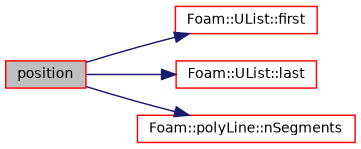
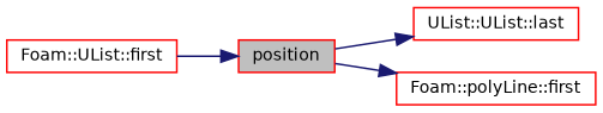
  digraph {
    rankdir=LR
    node [color=red fontname=Helvetica fontsize=10 shape=record]
    edge [color=midnightblue fontname=Helvetica fontsize=10 labelfontname=Helvetica labelfontsize=10 style=solid]
    n1 [fillcolor=grey75 fontcolor=black height=0.2 label=position style=filled width=0.4]
    n2 [height=0.2 label="Foam::UList::first" width=0.4]
-   n3 [height=0.2 label="Foam::UList::last" width=0.4]
-   n4 [height=0.2 label="Foam::polyLine::nSegments" width=0.4]
-   n1 -> n2
+   n3 [height=0.2 label="UList::UList::last" width=0.4]
+   n4 [height=0.2 label="Foam::polyLine::first" width=0.4]
+   n2 -> n1
    n1 -> n3
    n1 -> n4
  }
